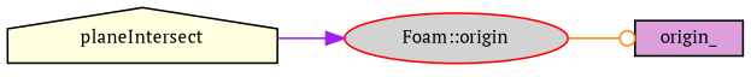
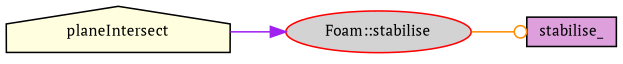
  digraph {
    fontname="PT Serif"
    rankdir=LR
    node [color=black fontname="PT Serif" fontsize=10 style=filled]
    edge [fontname="PT Serif" fontsize=10 labelfontname=Helvetica labelfontsize=10 style=solid]
    n1 [fillcolor=lightyellow fontcolor=black height=0.2 label=planeIntersect shape=house width=0.4]
-   n2 [color=red fillcolor=lightgrey height=0.2 label="Foam::origin" shape=ellipse width=0.4]
-   n3 [fillcolor=plum height=0.2 label=origin_ shape=box width=0.4]
+   n2 [color=red fillcolor=lightgrey height=0.2 label="Foam::stabilise" shape=ellipse width=0.4]
+   n3 [fillcolor=plum height=0.2 label=stabilise_ shape=box width=0.4]
    n1 -> n2 [arrowhead=normal color=purple]
    n2 -> n3 [arrowhead=odot color=darkorange]
  }
